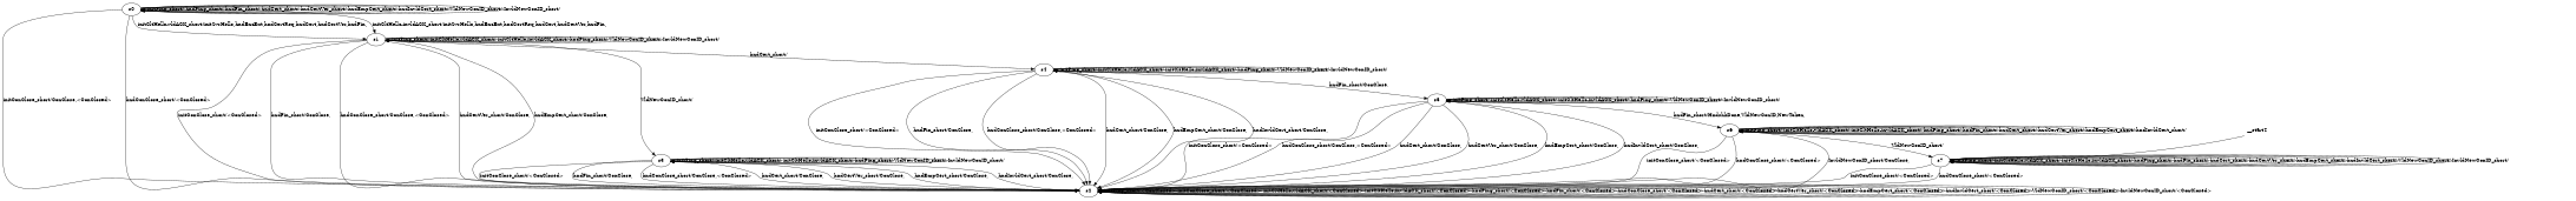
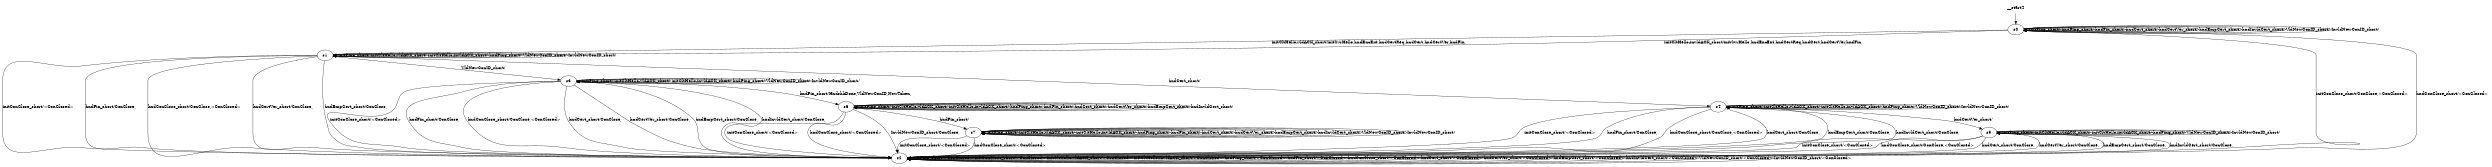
  digraph {
    n1 [label=s0]
    n2 [label=s1]
    n3 [label=s2]
    n4 [label=s3]
    n5 [label=s4]
    n6 [label=s5]
    n7 [label=s6]
    n8 [label=s7]
    n9 [label=__start4 shape=none]
    n1 -> n1 [label="initPing_short/ "]
    n1 -> n1 [label="hndPing_short/ "]
    n1 -> n1 [label="hndFin_short/ "]
    n1 -> n1 [label="hndCert_short/ "]
    n1 -> n1 [label="hndCertVer_short/ "]
    n1 -> n1 [label="hndEmpCert_short/ "]
    n1 -> n1 [label="hndInvldCert_short/ "]
    n1 -> n1 [label="VldNewConID_short/ "]
    n1 -> n1 [label="InvldNewConID_short/ "]
    n1 -> n2 [label="initCltHello-vldACK_short/initSvrHello,hndEncExt,hndCertReq,hndCert,hndCertVer,hndFin, "]
    n1 -> n2 [label="initCltHello-invldACK_short/initSvrHello,hndEncExt,hndCertReq,hndCert,hndCertVer,hndFin, "]
    n1 -> n3 [label="initConClose_short/ConClose,<ConClosed> "]
    n1 -> n3 [label="hndConClose_short/<ConClosed> "]
    n2 -> n2 [label="initPing_short/ "]
    n2 -> n2 [label="initCltHello-vldACK_short/ "]
    n2 -> n2 [label="initCltHello-invldACK_short/ "]
    n2 -> n2 [label="hndPing_short/ "]
    n2 -> n2 [label="VldNewConID_short/ "]
    n2 -> n2 [label="InvldNewConID_short/ "]
    n2 -> n3 [label="initConClose_short/<ConClosed> "]
    n2 -> n3 [label="hndFin_short/ConClose, "]
    n2 -> n3 [label="hndConClose_short/ConClose,<ConClosed> "]
    n2 -> n3 [label="hndCertVer_short/ConClose, "]
    n2 -> n3 [label="hndEmpCert_short/ConClose, "]
    n2 -> n4 [label="VldNewConID_short/ "]
    n2 -> n5 [label="hndCert_short/ "]
    n3 -> n3 [label="initPing_short/<ConClosed> "]
    n3 -> n3 [label="initConClose_short/<ConClosed> "]
    n3 -> n3 [label="initCltHello-vldACK_short/<ConClosed> "]
    n3 -> n3 [label="initCltHello-invldACK_short/<ConClosed> "]
    n3 -> n3 [label="hndPing_short/<ConClosed> "]
    n3 -> n3 [label="hndFin_short/<ConClosed> "]
    n3 -> n3 [label="hndConClose_short/<ConClosed> "]
    n3 -> n3 [label="hndCert_short/<ConClosed> "]
    n3 -> n3 [label="hndCertVer_short/<ConClosed> "]
    n3 -> n3 [label="hndEmpCert_short/<ConClosed> "]
    n3 -> n3 [label="hndInvldCert_short/<ConClosed> "]
    n3 -> n3 [label="VldNewConID_short/<ConClosed> "]
    n3 -> n3 [label="InvldNewConID_short/<ConClosed> "]
    n4 -> n3 [label="initConClose_short/<ConClosed> "]
    n4 -> n3 [label="hndFin_short/ConClose, "]
    n4 -> n3 [label="hndConClose_short/ConClose,<ConClosed> "]
    n4 -> n3 [label="hndCert_short/ConClose, "]
    n4 -> n3 [label="hndCertVer_short/ConClose, "]
    n4 -> n3 [label="hndEmpCert_short/ConClose, "]
    n4 -> n3 [label="hndInvldCert_short/ConClose, "]
    n4 -> n4 [label="initPing_short/ "]
    n4 -> n4 [label="initCltHello-vldACK_short/ "]
    n4 -> n4 [label="initCltHello-invldACK_short/ "]
    n4 -> n4 [label="hndPing_short/ "]
    n4 -> n4 [label="VldNewConID_short/ "]
    n4 -> n4 [label="InvldNewConID_short/ "]
    n5 -> n3 [label="initConClose_short/<ConClosed> "]
    n5 -> n3 [label="hndFin_short/ConClose, "]
    n5 -> n3 [label="hndConClose_short/ConClose,<ConClosed> "]
    n5 -> n3 [label="hndCert_short/ConClose, "]
    n5 -> n3 [label="hndEmpCert_short/ConClose, "]
    n5 -> n3 [label="hndInvldCert_short/ConClose, "]
    n5 -> n5 [label="initPing_short/ "]
    n5 -> n5 [label="initCltHello-vldACK_short/ "]
    n5 -> n5 [label="initCltHello-invldACK_short/ "]
    n5 -> n5 [label="hndPing_short/ "]
    n5 -> n5 [label="VldNewConID_short/ "]
    n5 -> n5 [label="InvldNewConID_short/ "]
-   n5 -> n6 [label="hndFin_short/ConClose, "]
+   n5 -> n6 [label="hndCertVer_short/ "]
    n6 -> n3 [label="initConClose_short/<ConClosed> "]
    n6 -> n3 [label="hndConClose_short/ConClose,<ConClosed> "]
    n6 -> n3 [label="hndCert_short/ConClose, "]
    n6 -> n3 [label="hndCertVer_short/ConClose, "]
    n6 -> n3 [label="hndEmpCert_short/ConClose, "]
    n6 -> n3 [label="hndInvldCert_short/ConClose, "]
    n6 -> n6 [label="initPing_short/ "]
    n6 -> n6 [label="initCltHello-vldACK_short/ "]
    n6 -> n6 [label="initCltHello-invldACK_short/ "]
    n6 -> n6 [label="hndPing_short/ "]
    n6 -> n6 [label="VldNewConID_short/ "]
    n6 -> n6 [label="InvldNewConID_short/ "]
-   n6 -> n7 [label="hndFin_short/HndshkDone,VldNewConID,NewToken, "]
+   n4 -> n7 [label="hndFin_short/HndshkDone,VldNewConID,NewToken, "]
    n7 -> n3 [label="initConClose_short/<ConClosed> "]
    n7 -> n3 [label="hndConClose_short/<ConClosed> "]
    n7 -> n3 [label="InvldNewConID_short/ConClose, "]
    n7 -> n7 [label="initPing_short/ "]
    n7 -> n7 [label="initCltHello-vldACK_short/ "]
    n7 -> n7 [label="initCltHello-invldACK_short/ "]
    n7 -> n7 [label="hndPing_short/ "]
    n7 -> n7 [label="hndFin_short/ "]
    n7 -> n7 [label="hndCert_short/ "]
    n7 -> n7 [label="hndCertVer_short/ "]
    n7 -> n7 [label="hndEmpCert_short/ "]
    n7 -> n7 [label="hndInvldCert_short/ "]
-   n7 -> n8 [label="VldNewConID_short/ "]
+   n7 -> n8 [label="hndFin_short/ "]
    n8 -> n3 [label="initConClose_short/<ConClosed> "]
    n8 -> n3 [label="hndConClose_short/<ConClosed> "]
    n8 -> n8 [label="initPing_short/ "]
    n8 -> n8 [label="initCltHello-vldACK_short/ "]
    n8 -> n8 [label="initCltHello-invldACK_short/ "]
    n8 -> n8 [label="hndPing_short/ "]
    n8 -> n8 [label="hndFin_short/ "]
    n8 -> n8 [label="hndCert_short/ "]
    n8 -> n8 [label="hndCertVer_short/ "]
    n8 -> n8 [label="hndEmpCert_short/ "]
    n8 -> n8 [label="hndInvldCert_short/ "]
    n8 -> n8 [label="VldNewConID_short/ "]
    n8 -> n8 [label="InvldNewConID_short/ "]
-   n9 -> n8
+   n9 -> n1
  }
